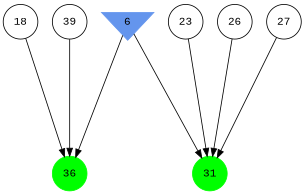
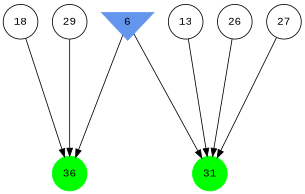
  digraph {
    fontname="Liberation Mono"
    ranksep=2.0
    node [color=black fontname="Liberation Mono" shape=circle]
    edge [fontname="Liberation Mono"]
    6 [color=cornflowerblue shape=invtriangle style=filled]
    18
-   23
+   23 [label=13]
    26
    27
-   29 [label=39]
+   29
    n7 [color=green label=36 style=filled]
    31 [color=green style=filled]
    subgraph sub_1 {
      rank=same
      6
    }
    subgraph sub_2 {
      rank=same
      18
      23
      26
      27
      29
    }
    subgraph sub_3 {
      rank=same
      n7
      31
    }
    6 -> n7
    6 -> 31
    18 -> n7
    23 -> 31
    26 -> 31
    27 -> 31
    29 -> n7
  }
